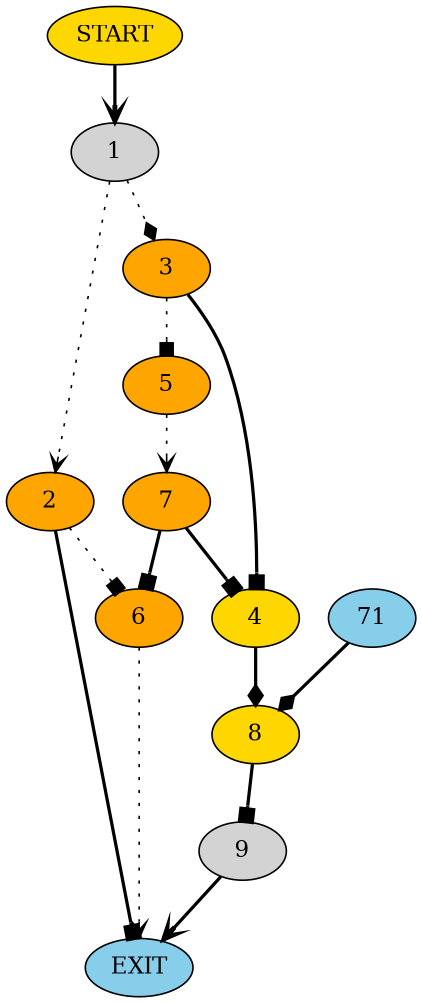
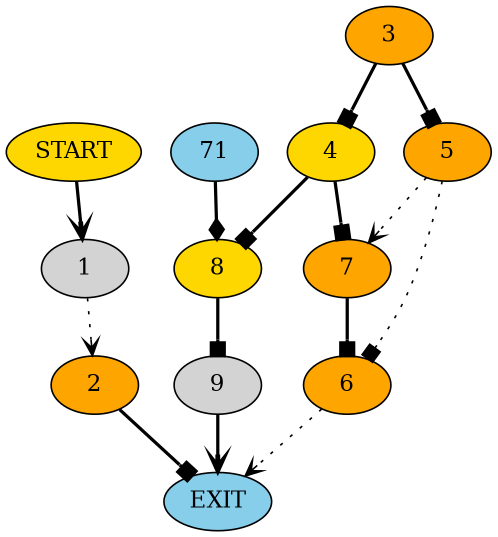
  digraph {
    node [fillcolor=orange style=filled]
    edge [arrowhead=box style=bold]
    n1 [fillcolor=gold label=START]
    1 [fillcolor=lightgrey]
    2
    3
    n5 [fillcolor=skyblue label=EXIT]
    4 [fillcolor=gold]
    5
    8 [fillcolor=gold]
    6
    7
    9 [fillcolor=lightgrey]
    n12 [fillcolor=skyblue label=71]
    n1 -> 1 [arrowhead=vee]
    1 -> 2 [arrowhead=vee style=dotted]
-   1 -> 3 [arrowhead=diamond style=dotted]
    2 -> n5
    3 -> 4
-   3 -> 5 [style=dotted]
-   4 -> 8 [arrowhead=diamond]
-   2 -> 6 [style=dotted]
+   3 -> 5
+   4 -> 8
+   5 -> 6 [style=dotted]
    5 -> 7 [arrowhead=vee style=dotted]
    8 -> 9
    6 -> n5 [arrowhead=vee style=dotted]
-   7 -> 4
+   4 -> 7
    7 -> 6
    9 -> n5 [arrowhead=vee]
    n12 -> 8 [arrowhead=diamond]
  }
